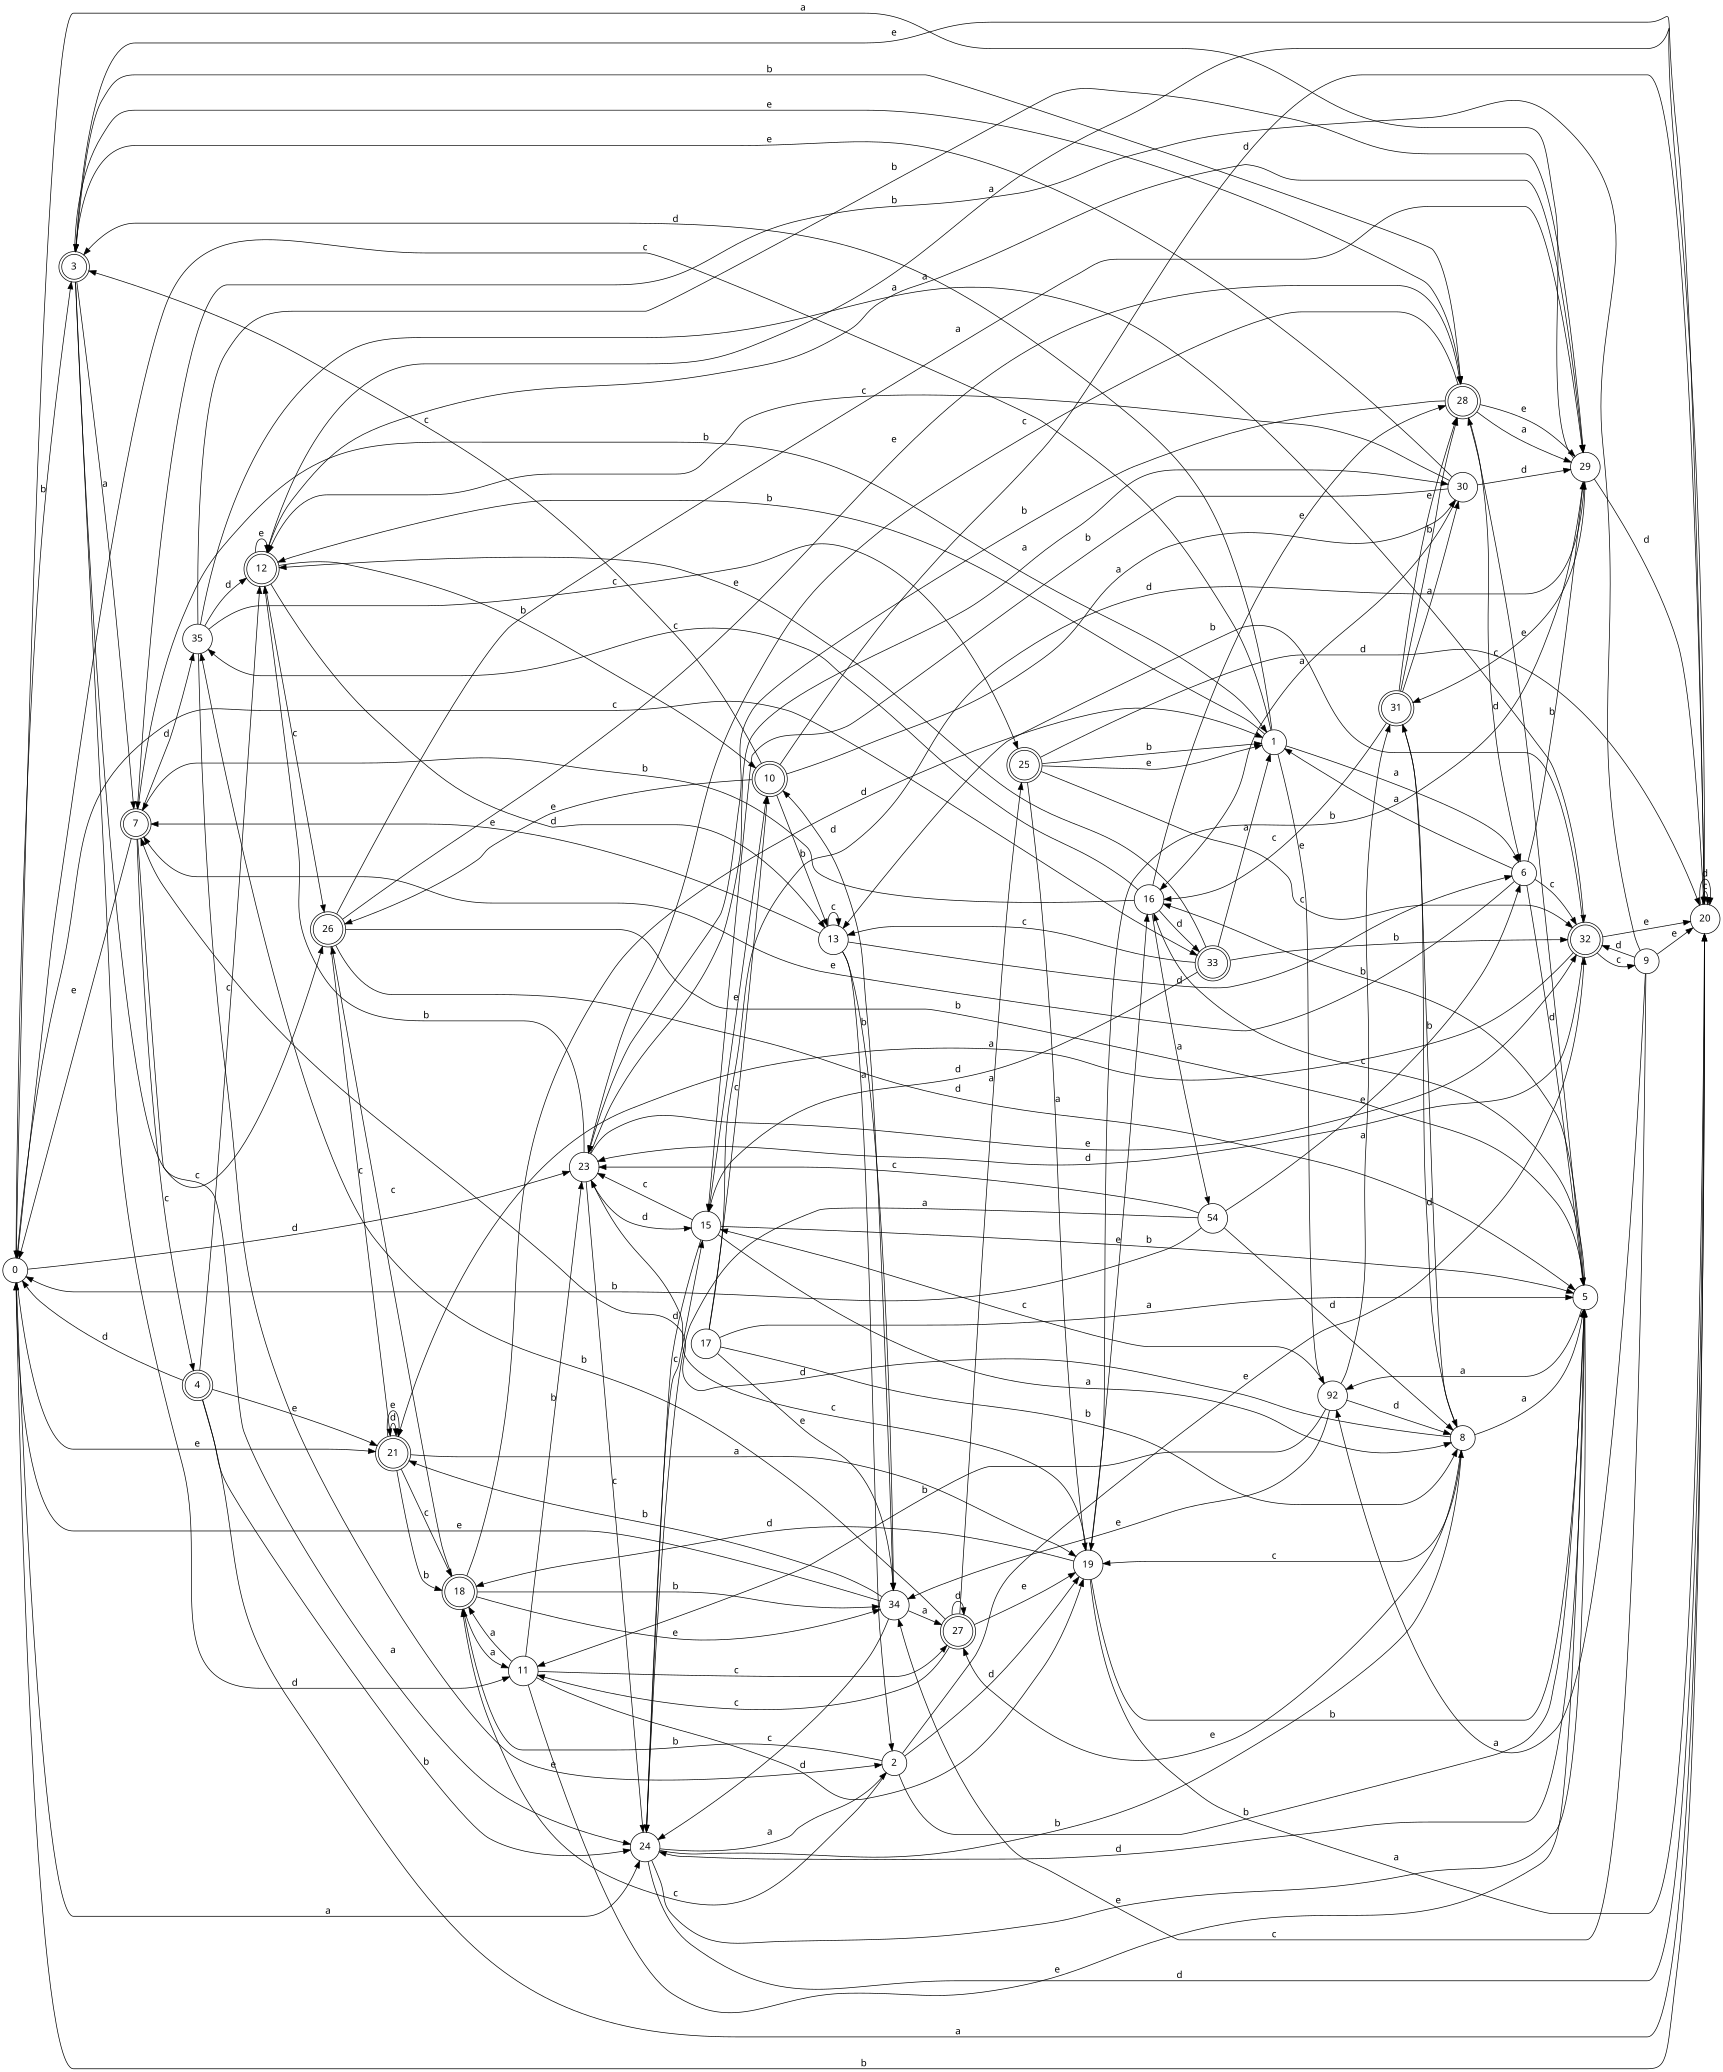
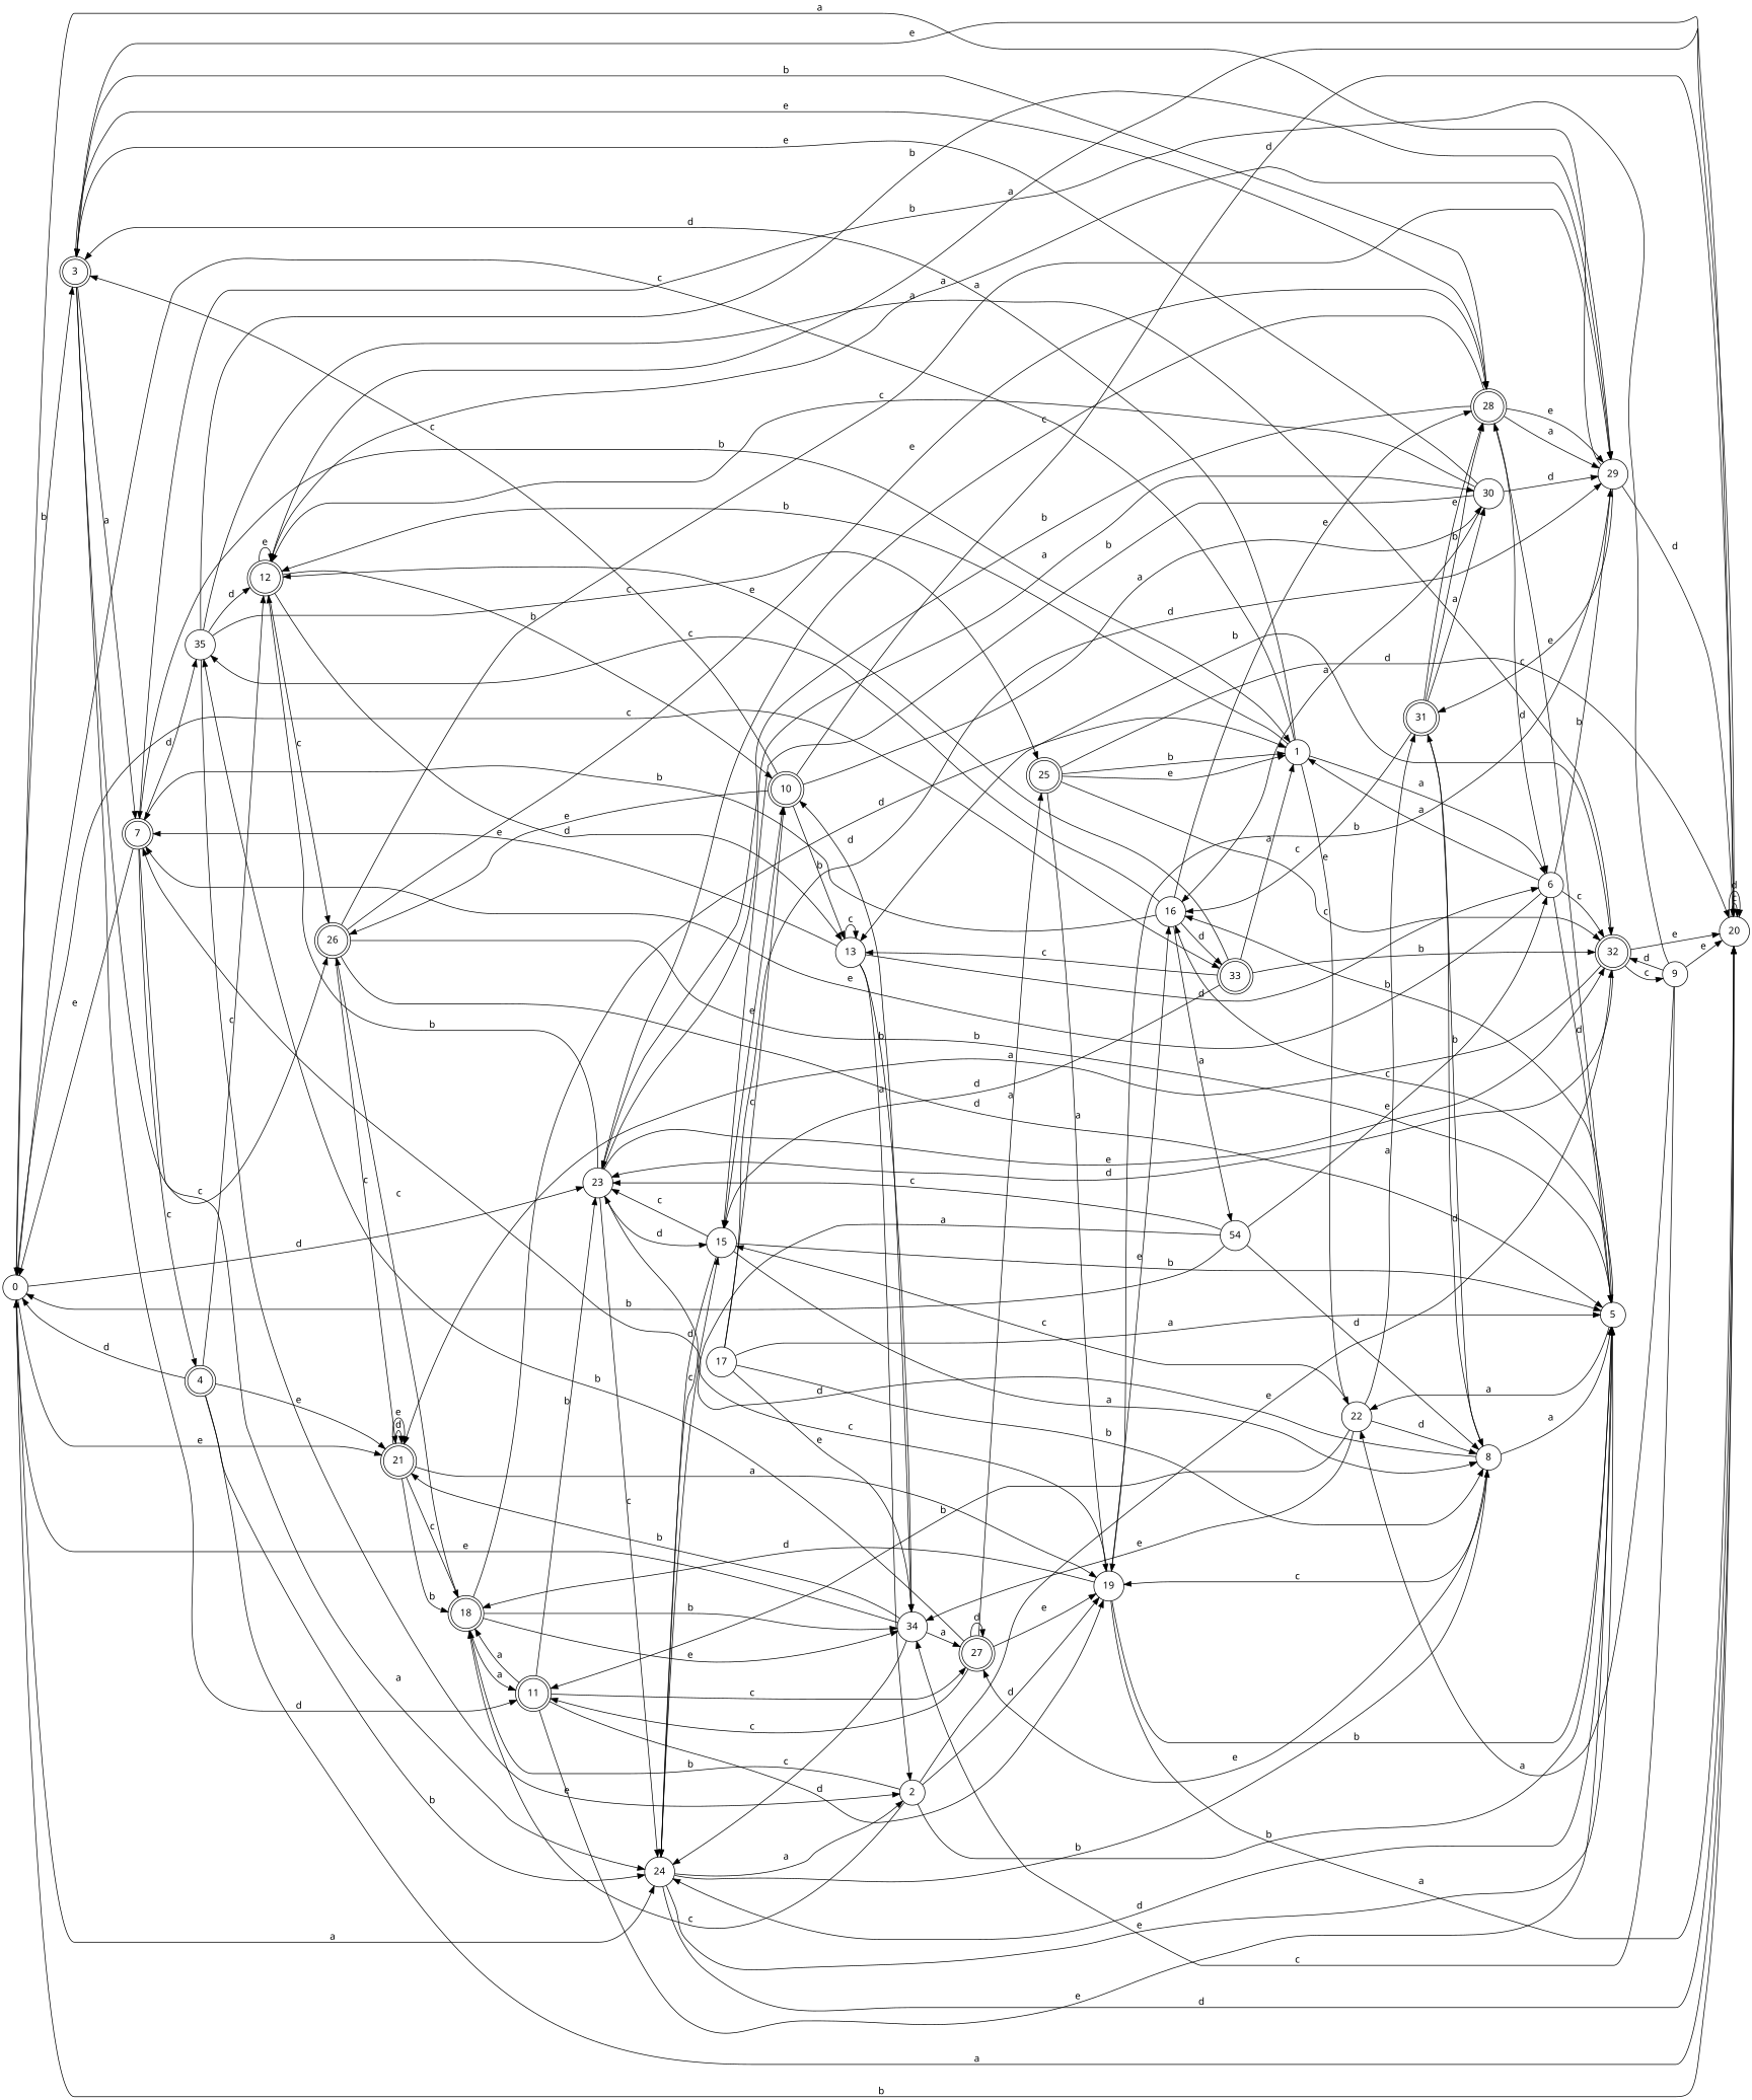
  digraph {
    fontname="Noto Sans"
    rankdir=LR
    node [color=black fillcolor=white fontname="Noto Sans" shape=circle style=filled]
    edge [fontname="Noto Sans"]
    n1 [label=0]
    n2 [label=3 shape=doublecircle style="rounded,filled"]
    n3 [label=21 shape=doublecircle style="rounded,filled"]
    n4 [label=23]
    n5 [label=24]
    n6 [label=33 shape=doublecircle style="rounded,filled"]
    n7 [label=7 shape=doublecircle style="rounded,filled"]
-   n8 [label=11]
+   n8 [label=11 shape=doublecircle]
    n9 [label=26 shape=doublecircle style="rounded,filled"]
    n10 [label=28 shape=doublecircle style="rounded,filled"]
    n11 [label=18 shape=doublecircle style="rounded,filled"]
    n12 [label=19]
    n13 [label=12 shape=doublecircle style="rounded,filled"]
    n14 [label=32 shape=doublecircle style="rounded,filled"]
    n15 [label=30]
    n16 [label=15]
    n17 [label=2]
    n18 [label=5]
    n19 [label=20]
    n20 [label=8]
    n21 [label=1]
    n22 [label=13]
    n23 [label=6]
-   n24 [label=92]
+   n24 [label=22]
    n25 [label=29]
    n26 [label=10 shape=doublecircle style="rounded,filled"]
    n27 [label=31 shape=doublecircle style="rounded,filled"]
    n28 [label=34]
    n29 [label=16]
    n30 [label=9]
    n31 [label=4 shape=doublecircle style="rounded,filled"]
    n32 [label=35]
    n33 [label=27 shape=doublecircle style="rounded,filled"]
    n34 [label=54]
    n35 [label=25 shape=doublecircle style="rounded,filled"]
    n36 [label=17]
    n1 -> n2 [label=b]
    n1 -> n3 [label=e]
    n1 -> n4 [label=d]
    n1 -> n5 [label=a]
    n1 -> n6 [label=c]
    n2 -> n7 [label=a]
    n2 -> n8 [label=d]
    n2 -> n9 [label=c]
    n2 -> n10 [label=b]
    n2 -> n10 [label=e]
    n3 -> n3 [label=d]
    n3 -> n3 [label=e]
    n3 -> n11 [label=b]
    n3 -> n11 [label=c]
    n3 -> n12 [label=a]
    n4 -> n5 [label=c]
    n4 -> n13 [label=b]
    n4 -> n14 [label=e]
    n4 -> n15 [label=a]
    n4 -> n16 [label=d]
    n5 -> n16 [label=c]
    n5 -> n17 [label=a]
    n5 -> n18 [label=e]
    n5 -> n19 [label=d]
    n5 -> n20 [label=b]
    n6 -> n13 [label=e]
    n6 -> n14 [label=b]
    n6 -> n16 [label=d]
    n6 -> n21 [label=a]
    n6 -> n22 [label=c]
    n7 -> n1 [label=e]
    n7 -> n5 [label=a]
    n7 -> n21 [label=b]
    n7 -> n31 [label=c]
    n7 -> n32 [label=d]
    n8 -> n4 [label=b]
    n8 -> n11 [label=a]
    n8 -> n12 [label=d]
    n8 -> n18 [label=e]
    n8 -> n33 [label=c]
    n9 -> n3 [label=c]
    n9 -> n10 [label=e]
    n9 -> n18 [label=b]
    n9 -> n18 [label=d]
    n9 -> n25 [label=a]
    n10 -> n4 [label=b]
    n10 -> n4 [label=c]
    n10 -> n23 [label=d]
    n10 -> n25 [label=a]
    n10 -> n25 [label=e]
    n11 -> n8 [label=a]
    n11 -> n9 [label=c]
    n11 -> n21 [label=d]
    n11 -> n28 [label=b]
    n11 -> n28 [label=e]
    n12 -> n4 [label=c]
    n12 -> n11 [label=d]
    n12 -> n18 [label=b]
    n12 -> n19 [label=a]
    n12 -> n29 [label=e]
    n13 -> n9 [label=c]
    n13 -> n13 [label=e]
    n13 -> n22 [label=d]
    n13 -> n25 [label=a]
    n13 -> n26 [label=b]
    n14 -> n3 [label=a]
    n14 -> n4 [label=d]
    n14 -> n19 [label=e]
    n14 -> n22 [label=b]
    n14 -> n30 [label=c]
    n15 -> n2 [label=e]
    n15 -> n13 [label=c]
    n15 -> n16 [label=b]
    n15 -> n25 [label=d]
    n15 -> n29 [label=a]
    n16 -> n4 [label=c]
    n16 -> n5 [label=d]
    n16 -> n18 [label=b]
    n16 -> n20 [label=a]
    n16 -> n26 [label=e]
    n17 -> n11 [label=b]
    n17 -> n11 [label=c]
    n17 -> n12 [label=d]
    n17 -> n14 [label=e]
    n17 -> n18 [label=b]
    n18 -> n5 [label=d]
    n18 -> n10 [label=e]
    n18 -> n24 [label=a]
    n18 -> n29 [label=b]
    n18 -> n29 [label=c]
    n19 -> n1 [label=b]
    n19 -> n2 [label=e]
    n19 -> n13 [label=a]
    n19 -> n19 [label=c]
    n19 -> n19 [label=d]
    n20 -> n7 [label=d]
    n20 -> n12 [label=c]
    n20 -> n18 [label=a]
    n20 -> n27 [label=b]
    n20 -> n33 [label=e]
    n21 -> n1 [label=c]
    n21 -> n2 [label=d]
    n21 -> n13 [label=b]
    n21 -> n23 [label=a]
    n21 -> n24 [label=e]
    n22 -> n7 [label=e]
    n22 -> n17 [label=a]
    n22 -> n22 [label=c]
    n22 -> n23 [label=d]
    n22 -> n28 [label=b]
    n23 -> n7 [label=e]
    n23 -> n14 [label=c]
    n23 -> n18 [label=d]
    n23 -> n21 [label=a]
    n23 -> n25 [label=b]
    n24 -> n8 [label=b]
    n24 -> n16 [label=c]
    n24 -> n20 [label=d]
    n24 -> n27 [label=a]
    n24 -> n28 [label=e]
    n25 -> n1 [label=a]
    n25 -> n12 [label=b]
    n25 -> n19 [label=d]
    n25 -> n27 [label=c]
    n26 -> n2 [label=c]
    n26 -> n9 [label=e]
    n26 -> n15 [label=a]
    n26 -> n19 [label=d]
    n26 -> n22 [label=b]
    n27 -> n10 [label=b]
    n27 -> n10 [label=e]
    n27 -> n15 [label=a]
    n27 -> n20 [label=d]
    n27 -> n29 [label=c]
    n28 -> n1 [label=e]
    n28 -> n3 [label=b]
    n28 -> n5 [label=c]
    n28 -> n26 [label=d]
    n28 -> n33 [label=a]
    n29 -> n6 [label=d]
    n29 -> n7 [label=b]
    n29 -> n10 [label=e]
    n29 -> n32 [label=c]
    n29 -> n34 [label=a]
    n30 -> n7 [label=b]
    n30 -> n14 [label=d]
    n30 -> n19 [label=e]
    n30 -> n24 [label=a]
    n30 -> n28 [label=c]
    n31 -> n1 [label=d]
    n31 -> n3 [label=e]
    n31 -> n5 [label=b]
    n31 -> n13 [label=c]
    n31 -> n19 [label=a]
    n32 -> n13 [label=d]
    n32 -> n14 [label=a]
    n32 -> n17 [label=e]
    n32 -> n25 [label=b]
    n32 -> n35 [label=c]
    n33 -> n8 [label=c]
    n33 -> n12 [label=e]
    n33 -> n32 [label=b]
    n33 -> n33 [label=d]
    n33 -> n35 [label=a]
    n34 -> n1 [label=b]
    n34 -> n4 [label=c]
    n34 -> n5 [label=a]
    n34 -> n20 [label=d]
    n34 -> n23 [label=e]
    n35 -> n12 [label=a]
    n35 -> n14 [label=c]
    n35 -> n19 [label=d]
    n35 -> n21 [label=b]
    n35 -> n21 [label=e]
    n36 -> n18 [label=a]
    n36 -> n20 [label=b]
    n36 -> n25 [label=d]
    n36 -> n26 [label=c]
    n36 -> n28 [label=e]
  }
